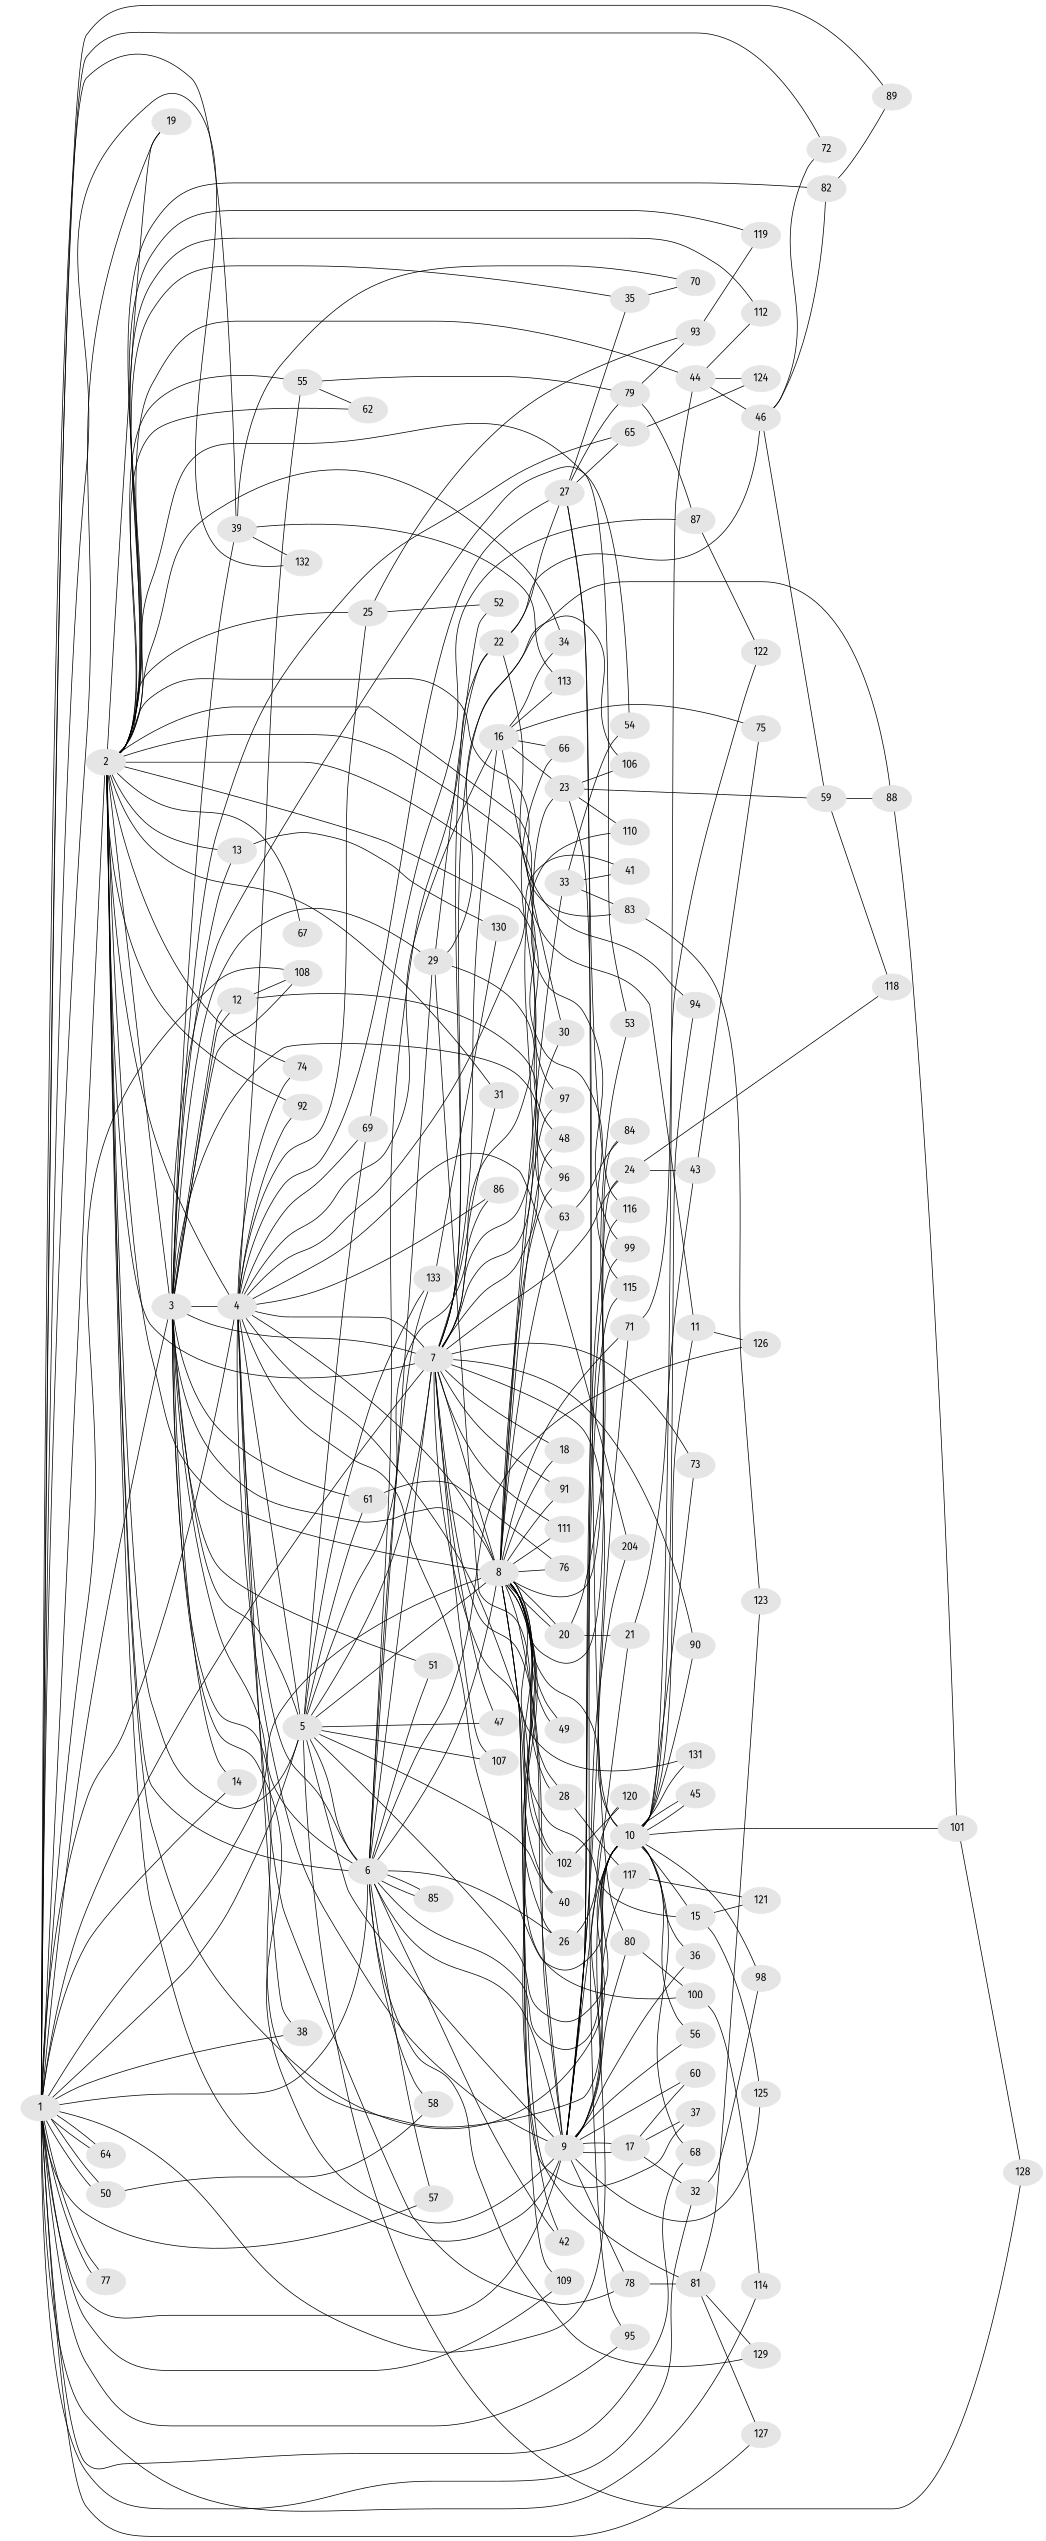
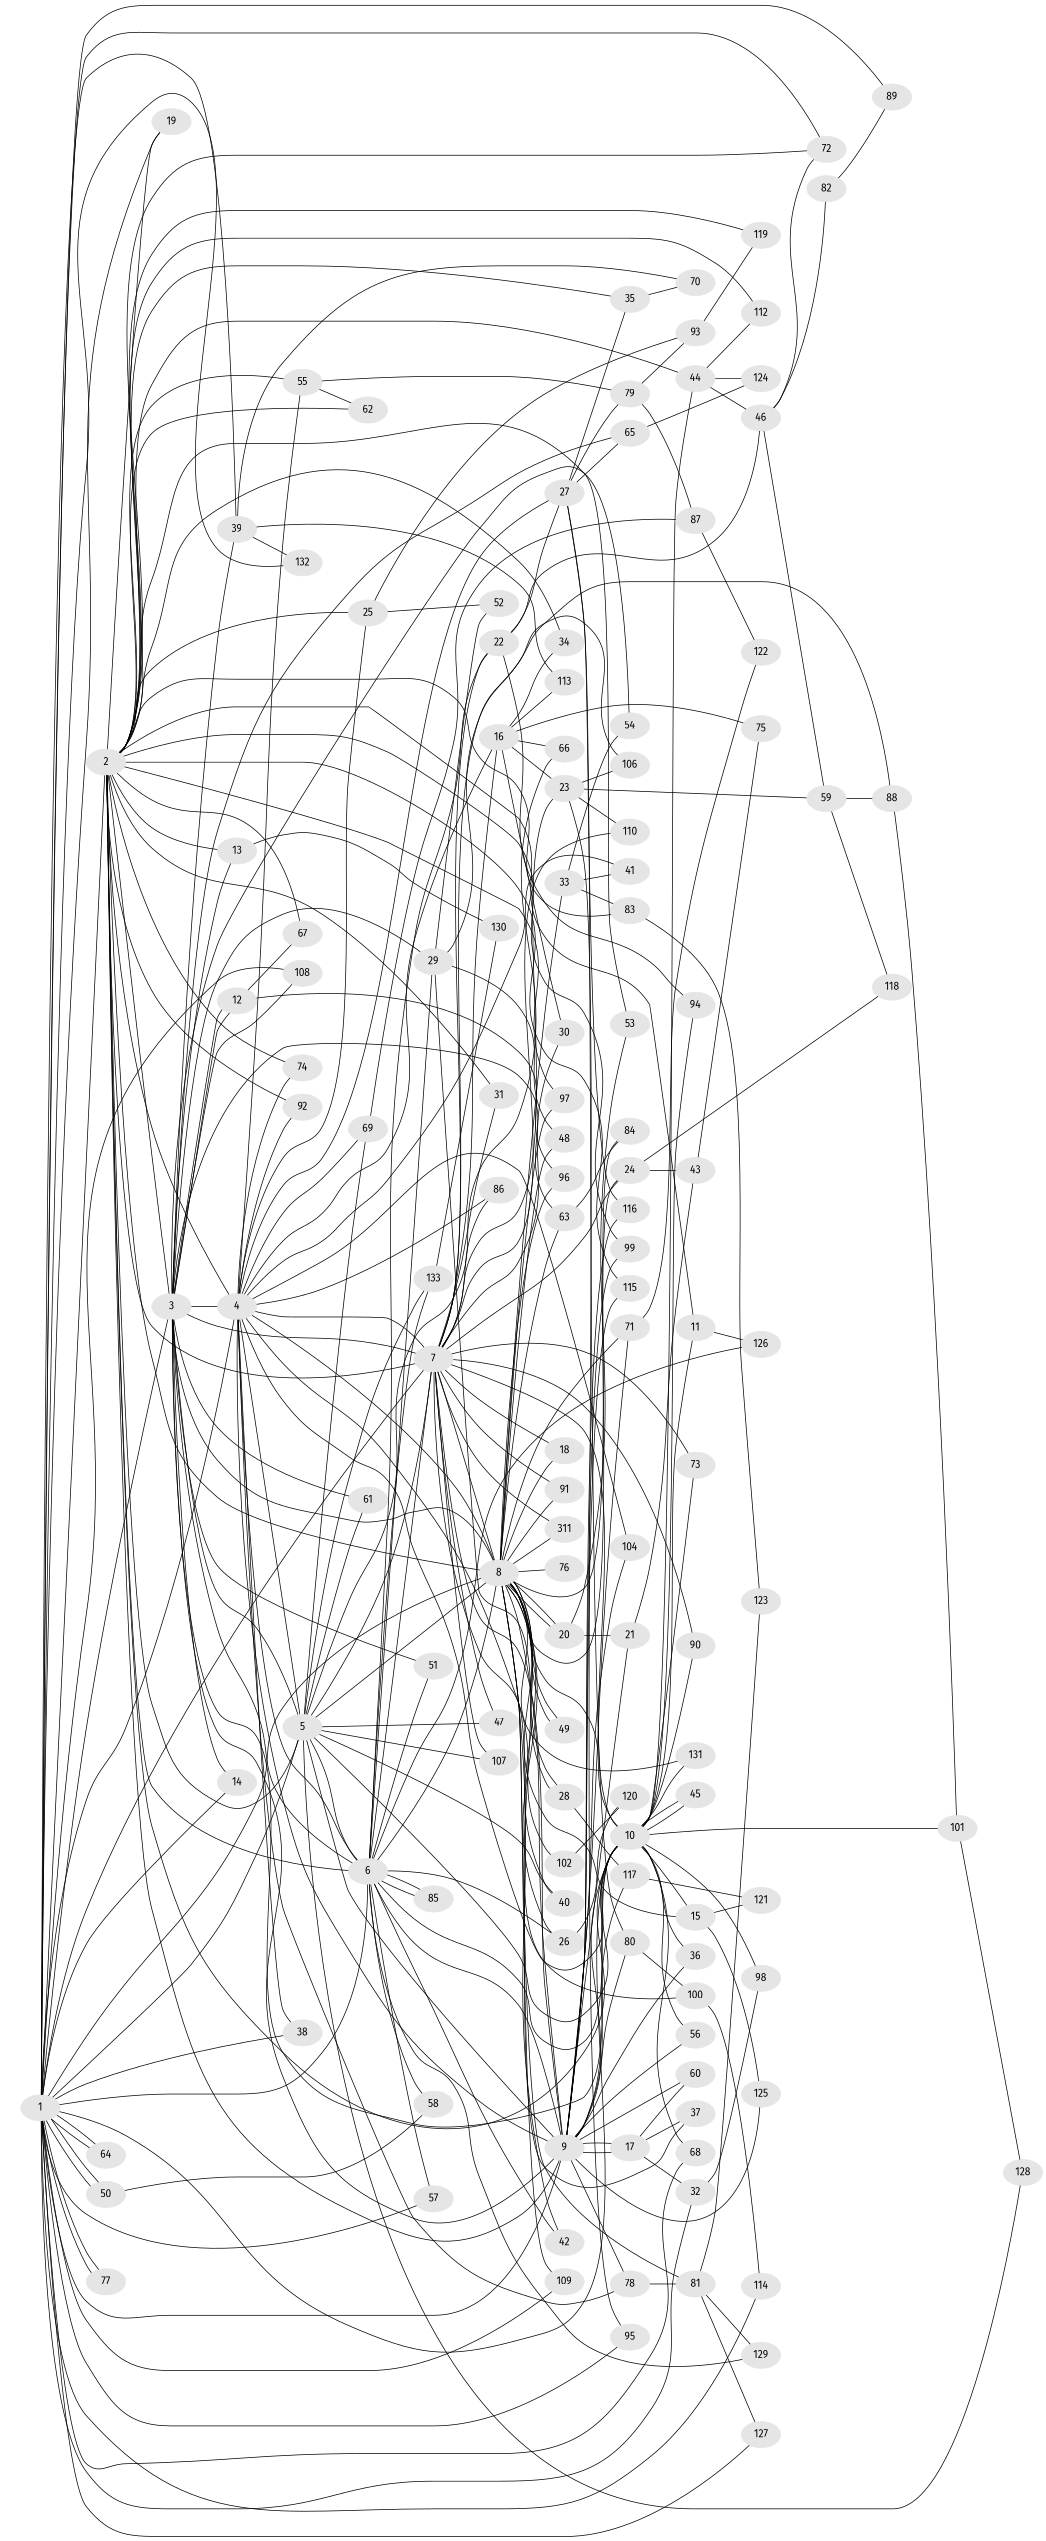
  graph {
    fontname="Fira Sans"
    rankdir=LR
    node [color=gray90 fontname="Fira Sans" style=filled]
    edge [fontname="Fira Sans"]
    1
    2
    3
    4
    5
    6
    7
    8
    9
    10
    14
    19
    32
    38
    39
    50
    57
    64
    68
    72
    77
    89
    95
    108
    109
    114
    127
    132
    11
    13
    25
    31
    34
    35
    44
    53
    55
    62
    67
    74
    82
    83
    92
    97
    99
    112
    115
    119
    12
    29
    51
    54
    61
    63
    65
    16
    27
    41
    69
    78
    86
    102
-   104 [label=204]
+   104
    40
    47
    66
    n67 [label=133]
    107
    128
    22
    26
    42
    58
    85
    126
    129
    18
    23
    24
    30
    37
    73
    88
    90
    91
    110
-   111
+   111 [label=311]
    15
    20
    28
    33
    48
    49
    71
    76
    81
    84
    96
    131
    17
    21
    36
    56
    60
    80
    116
    117
    125
    45
    94
    98
    101
    113
    70
    130
    52
    93
    46
    124
    79
    123
    106
    100
    75
    87
    120
    59
    43
    118
    121
    122
    1 -- 2
    1 -- 3
    1 -- 4
    1 -- 5
    1 -- 6
    1 -- 7
    1 -- 8
    1 -- 9
    1 -- 10
    1 -- 14
    1 -- 19
    1 -- 32
    1 -- 38
    1 -- 39
    1 -- 50
    1 -- 50
    1 -- 57
    1 -- 64
    1 -- 64
    1 -- 68
    1 -- 72
    1 -- 77
    1 -- 77
    1 -- 89
    1 -- 95
    1 -- 108
    1 -- 109
    1 -- 114
    1 -- 127
    1 -- 132
    2 -- 3
    2 -- 4
    2 -- 5
    2 -- 6
    2 -- 7
    2 -- 8
    2 -- 9
    2 -- 10
    2 -- 19
    2 -- 11
    2 -- 13
    2 -- 25
    2 -- 31
    2 -- 34
    2 -- 35
    2 -- 44
    2 -- 53
    2 -- 55
    2 -- 62
    2 -- 67
    2 -- 74
-   2 -- 82
+   2 -- 72
    2 -- 83
    2 -- 92
    2 -- 97
    2 -- 99
    2 -- 112
    2 -- 115
    2 -- 119
    3 -- 4
    3 -- 5
    3 -- 6
    3 -- 7
    3 -- 8
    3 -- 9
    3 -- 10
    3 -- 14
    3 -- 39
    3 -- 108
    3 -- 13
    3 -- 12
    3 -- 12
    3 -- 29
    3 -- 51
    3 -- 54
    3 -- 61
    3 -- 63
    3 -- 65
    4 -- 5
    4 -- 6
    4 -- 7
    4 -- 8
    4 -- 9
    4 -- 10
    4 -- 38
    4 -- 25
    4 -- 55
    4 -- 74
    4 -- 92
    4 -- 16
    4 -- 27
    4 -- 41
    4 -- 69
    4 -- 78
    4 -- 86
    4 -- 102
    4 -- 104
    5 -- 6
    5 -- 7
    5 -- 8
    5 -- 9
    5 -- 10
    5 -- 61
    5 -- 69
    5 -- 40
    5 -- 47
    5 -- 66
    5 -- n67
    5 -- 107
    5 -- 128
    6 -- 7
    6 -- 8
    6 -- 9
    6 -- 10
    6 -- 57
    6 -- 29
    6 -- 51
    6 -- n67
    6 -- 22
    6 -- 26
    6 -- 42
    6 -- 58
    6 -- 85
    6 -- 85
    6 -- 126
    6 -- 129
    7 -- 8
    7 -- 9
    7 -- 10
    7 -- 31
    7 -- 16
    7 -- 86
    7 -- 47
    7 -- 107
    7 -- 22
    7 -- 18
    7 -- 23
    7 -- 24
    7 -- 30
    7 -- 37
    7 -- 73
    7 -- 88
    7 -- 90
    7 -- 91
    7 -- 110
    7 -- 111
    8 -- 9
    8 -- 10
    8 -- 109
    8 -- 97
    8 -- 63
-   8 -- 102
    8 -- 40
    8 -- 26
    8 -- 42
    8 -- 18
    8 -- 24
    8 -- 91
    8 -- 111
    8 -- 15
    8 -- 20
    8 -- 20
    8 -- 28
    8 -- 28
    8 -- 33
    8 -- 48
    8 -- 49
    8 -- 49
    8 -- 71
    8 -- 76
    8 -- 81
    8 -- 84
    8 -- 96
    8 -- 131
    9 -- 10
    9 -- 99
    9 -- 115
    9 -- 78
    9 -- 104
    9 -- 71
    9 -- 17
    9 -- 17
    9 -- 21
    9 -- 36
    9 -- 56
    9 -- 60
    9 -- 80
    9 -- 116
    9 -- 117
    9 -- 125
    10 -- 68
    10 -- 11
    10 -- 44
    10 -- 73
    10 -- 90
    10 -- 15
    10 -- 131
    10 -- 36
    10 -- 56
    10 -- 45
    10 -- 45
    10 -- 94
    10 -- 98
    10 -- 101
    32 -- 98
    39 -- 132
    39 -- 113
    39 -- 70
    50 -- 58
    11 -- 126
    13 -- 130
    25 -- 52
    25 -- 93
    35 -- 70
    44 -- 112
    44 -- 46
    44 -- 124
    55 -- 62
    55 -- 79
    82 -- 89
    83 -- 123
-   12 -- 108
+   12 -- 67
    12 -- 96
    29 -- 48
    29 -- 52
    29 -- 106
    29 -- 100
-   61 -- 76
    63 -- 84
    65 -- 124
    16 -- 34
    16 -- 66
    16 -- 23
    16 -- 30
    16 -- 113
    16 -- 75
    27 -- 35
    27 -- 65
    27 -- 80
    27 -- 116
    27 -- 79
    69 -- 87
    78 -- 81
    102 -- 120
    n67 -- 130
    22 -- 27
    22 -- 94
    22 -- 46
    26 -- 120
    23 -- 95
    23 -- 110
    23 -- 106
    23 -- 59
    24 -- 43
    24 -- 118
    88 -- 101
    15 -- 125
    15 -- 121
    20 -- 53
    20 -- 21
    28 -- 117
    33 -- 83
    33 -- 54
    33 -- 41
    71 -- 122
    81 -- 127
    81 -- 129
    81 -- 123
    17 -- 32
    17 -- 37
    17 -- 60
    21 -- 43
    80 -- 100
    117 -- 121
    101 -- 128
    93 -- 119
    46 -- 72
    46 -- 82
    46 -- 59
    79 -- 93
    79 -- 87
    100 -- 114
    87 -- 122
    59 -- 88
    59 -- 118
    43 -- 75
  }
